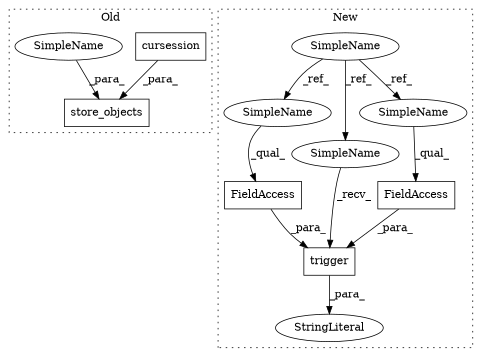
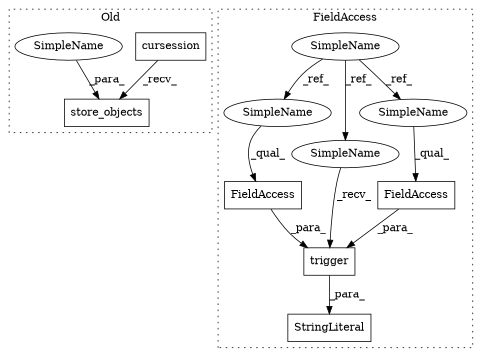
  digraph {
    node [a=42 l=2 s=1015 shape=ellipse]
    n1 [a=32 l=12 label=cursession s=876 shape=box]
    n2 [a=32 l="14,1" label=store_objects s="889,905" shape=box]
    n3 [label=SimpleName s=903]
    n4 [a=32 l="8,1" label=trigger s="1000,1030" shape=box]
    n5 [a=22 l=7 label=FieldAccess shape=box]
    n6 [a=22 l=7 label=FieldAccess s=1023 shape=box]
-   n7 [a=45 l=6 label=StringLiteral s=1008]
+   n7 [a=45 l=6 label=StringLiteral s=1008 shape=box]
    n8 [label=SimpleName s=754]
    n9 [label=SimpleName s=1023]
    n10 [label=SimpleName s=997]
    n11 [label=SimpleName]
    subgraph cluster_1 {
      label=Old
      style=dotted
      n1
      n2
      n3
    }
    subgraph cluster_2 {
-     label=New
+     label=FieldAccess
      style=dotted
      n4
      n5
      n6
      n7
      n8
      n9
      n10
      n11
    }
-   n1 -> n2 [label=_para_]
+   n1 -> n2 [label=_recv_]
    n3 -> n2 [label=_para_]
    n4 -> n7 [label=_para_]
    n5 -> n4 [label=_para_]
    n6 -> n4 [label=_para_]
    n8 -> n9 [label=_ref_]
    n8 -> n10 [label=_ref_]
    n8 -> n11 [label=_ref_]
    n9 -> n6 [label=_qual_]
    n10 -> n4 [label=_recv_]
    n11 -> n5 [label=_qual_]
  }
